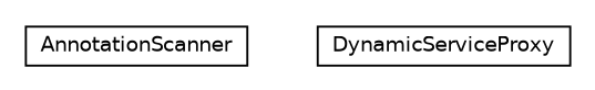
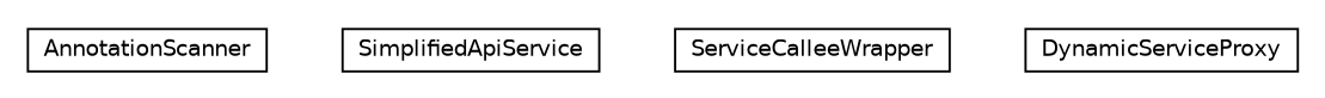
  digraph {
    nodesep=0.25
    ranksep=0.5
    node [fontcolor=black fontname=Helvetica fontsize=10.0 shape=plaintext]
    n1 [label=<<table title="org.universAAL.middleware.api.impl.AnnotationScanner" border="0" cellborder="1" cellspacing="0" cellpadding="2" port="p" href="./AnnotationScanner.html"> 		<tr><td><table border="0" cellspacing="0" cellpadding="1"> <tr><td align="center" balign="center"> AnnotationScanner </td></tr> 		</table></td></tr> 		</table>>]
+   n2 [label=<<table title="org.universAAL.middleware.api.impl.SimplifiedApiService" border="0" cellborder="1" cellspacing="0" cellpadding="2" port="p" href="./SimplifiedApiService.html"> 		<tr><td><table border="0" cellspacing="0" cellpadding="1"> <tr><td align="center" balign="center"> SimplifiedApiService </td></tr> 		</table></td></tr> 		</table>>]
+   n3 [label=<<table title="org.universAAL.middleware.api.impl.ServiceCalleeWrapper" border="0" cellborder="1" cellspacing="0" cellpadding="2" port="p" href="./ServiceCalleeWrapper.html"> 		<tr><td><table border="0" cellspacing="0" cellpadding="1"> <tr><td align="center" balign="center"> ServiceCalleeWrapper </td></tr> 		</table></td></tr> 		</table>>]
    n4 [label=<<table title="org.universAAL.middleware.api.impl.DynamicServiceProxy" border="0" cellborder="1" cellspacing="0" cellpadding="2" port="p" href="./DynamicServiceProxy.html"> 		<tr><td><table border="0" cellspacing="0" cellpadding="1"> <tr><td align="center" balign="center"> DynamicServiceProxy </td></tr> 		</table></td></tr> 		</table>>]
  }
